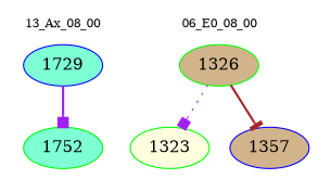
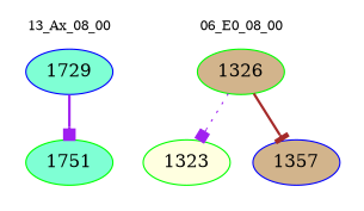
  digraph {
    node [color=green fillcolor=aquamarine style=filled]
    edge [arrowhead=box color=purple style=bold]
    n1 [color=blue label=1729]
-   n2 [label=1752]
+   n2 [label=1751]
    n3 [fillcolor=tan label=1326]
    n4 [fillcolor=lightyellow label=1323]
    n5 [color=blue fillcolor=tan label=1357]
    subgraph cluster_1 {
      color=white
      fontsize=10
      label="13_Ax_08_00"
      n1
      n2
    }
    subgraph cluster_2 {
      color=white
      fontsize=10
      label="06_E0_08_00"
      n3
      n4
      n5
    }
    n1 -> n2
    n3 -> n4 [style=dotted]
    n3 -> n5 [arrowhead=tee color=brown]
  }
